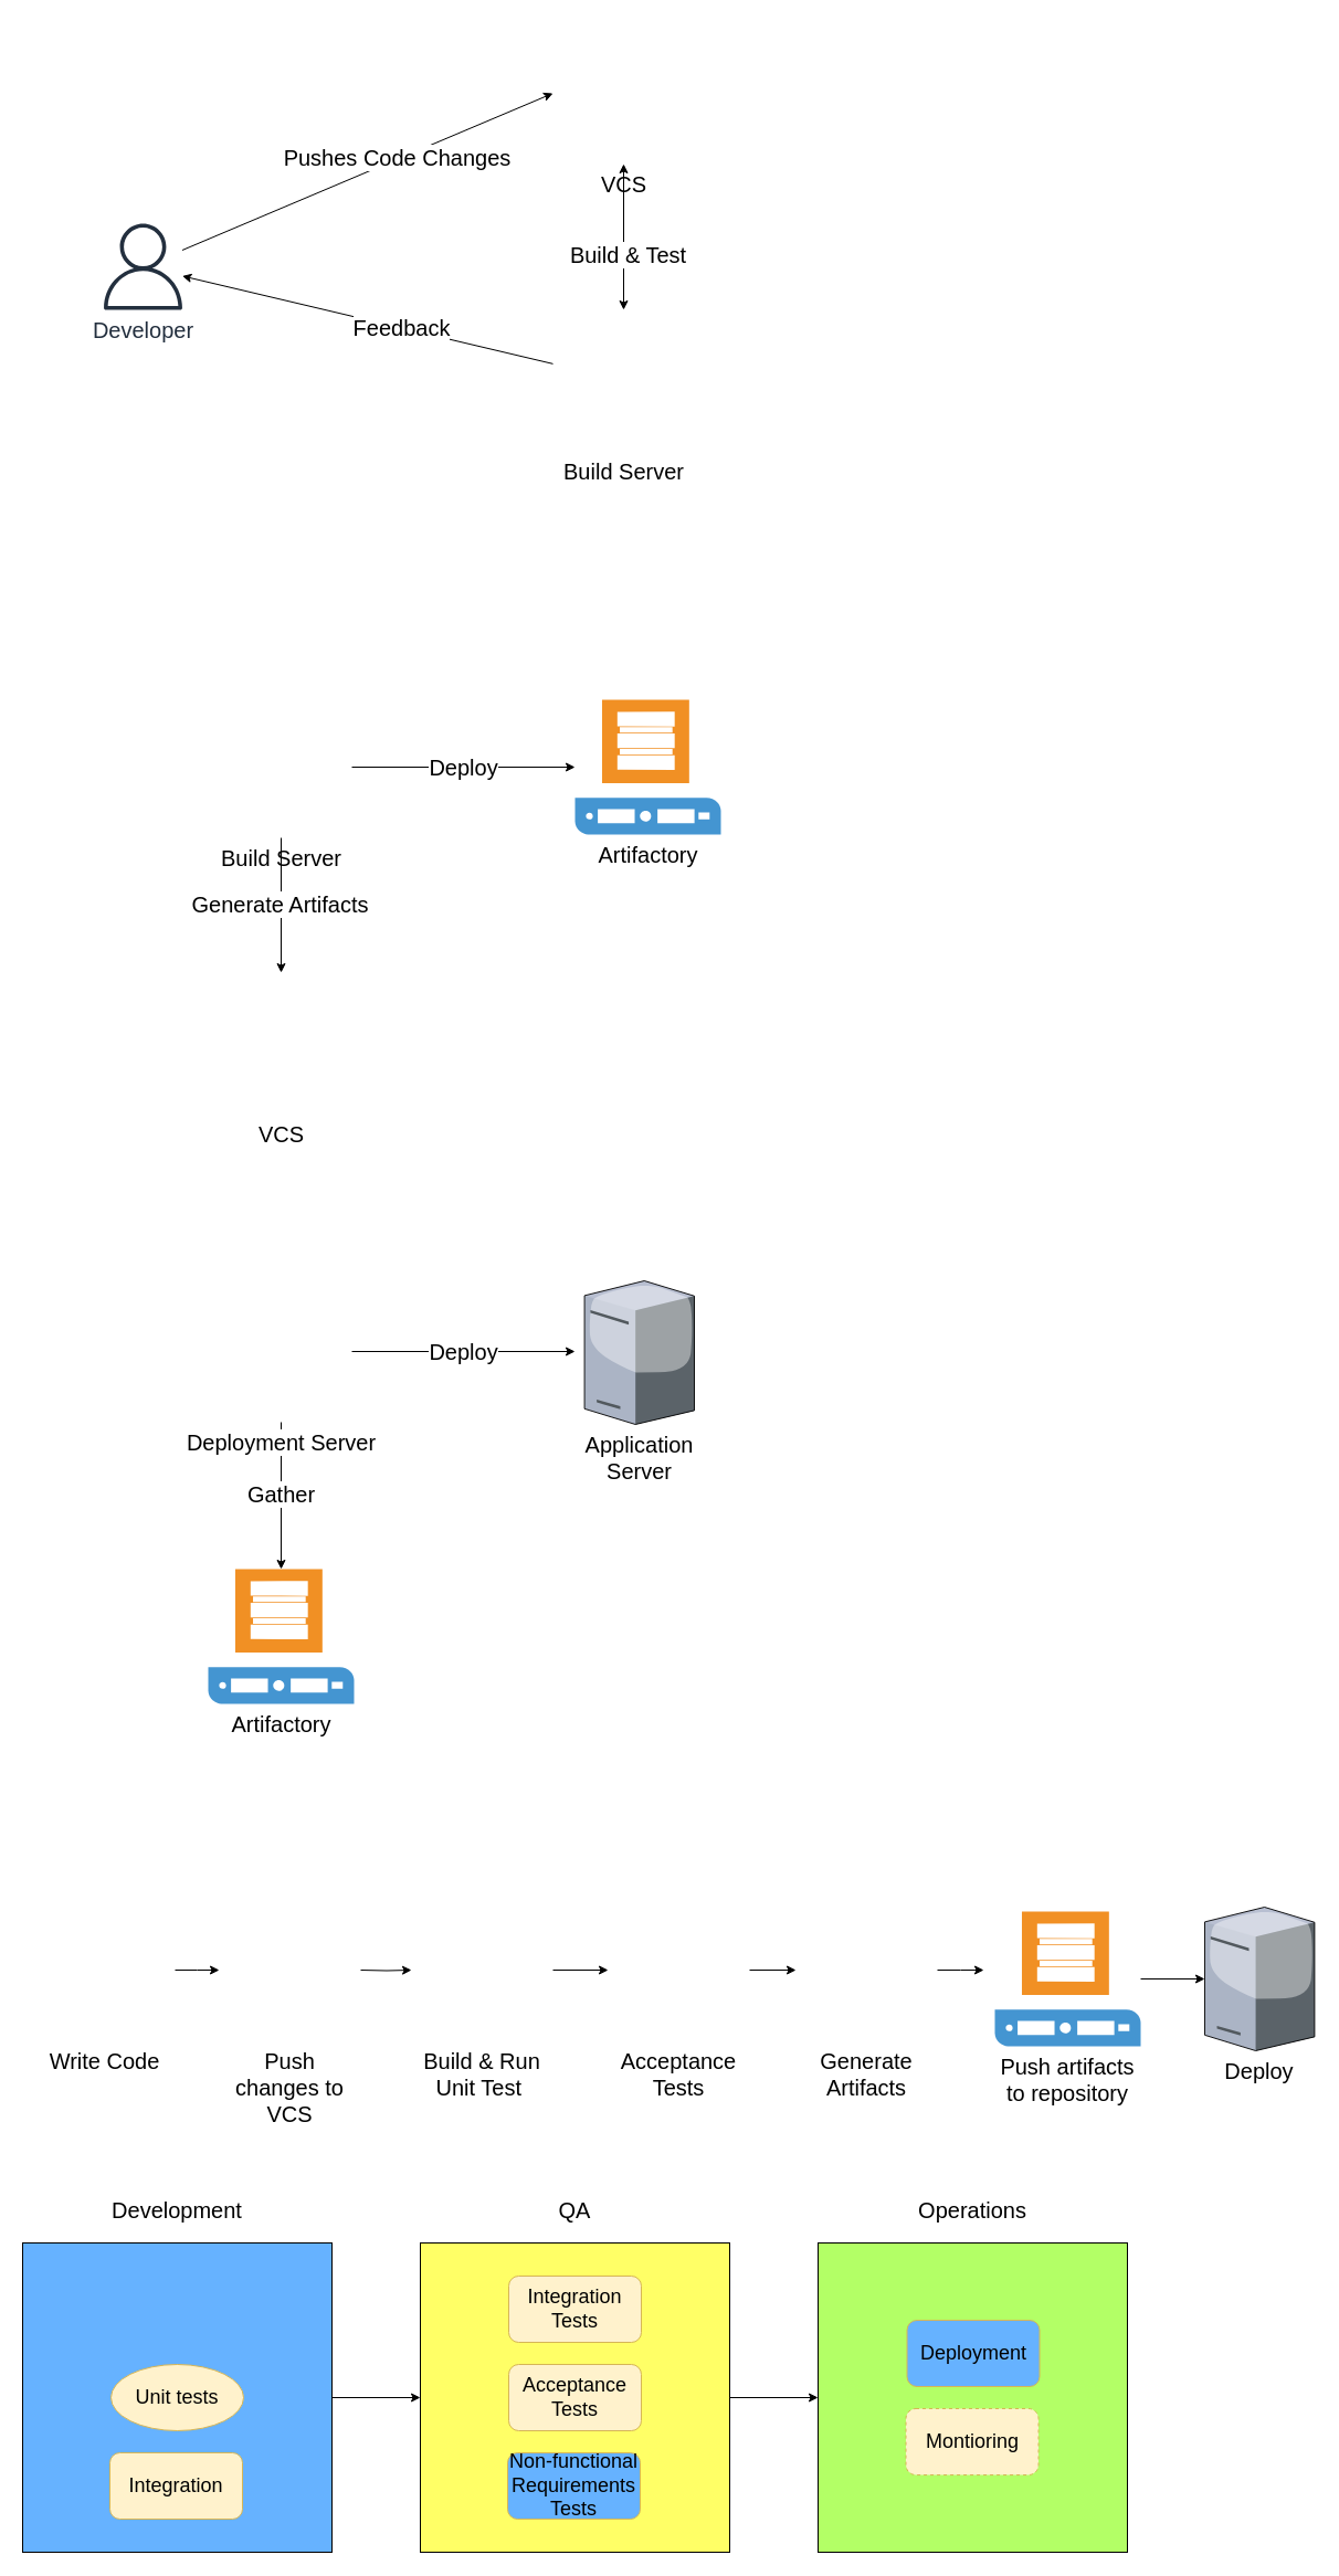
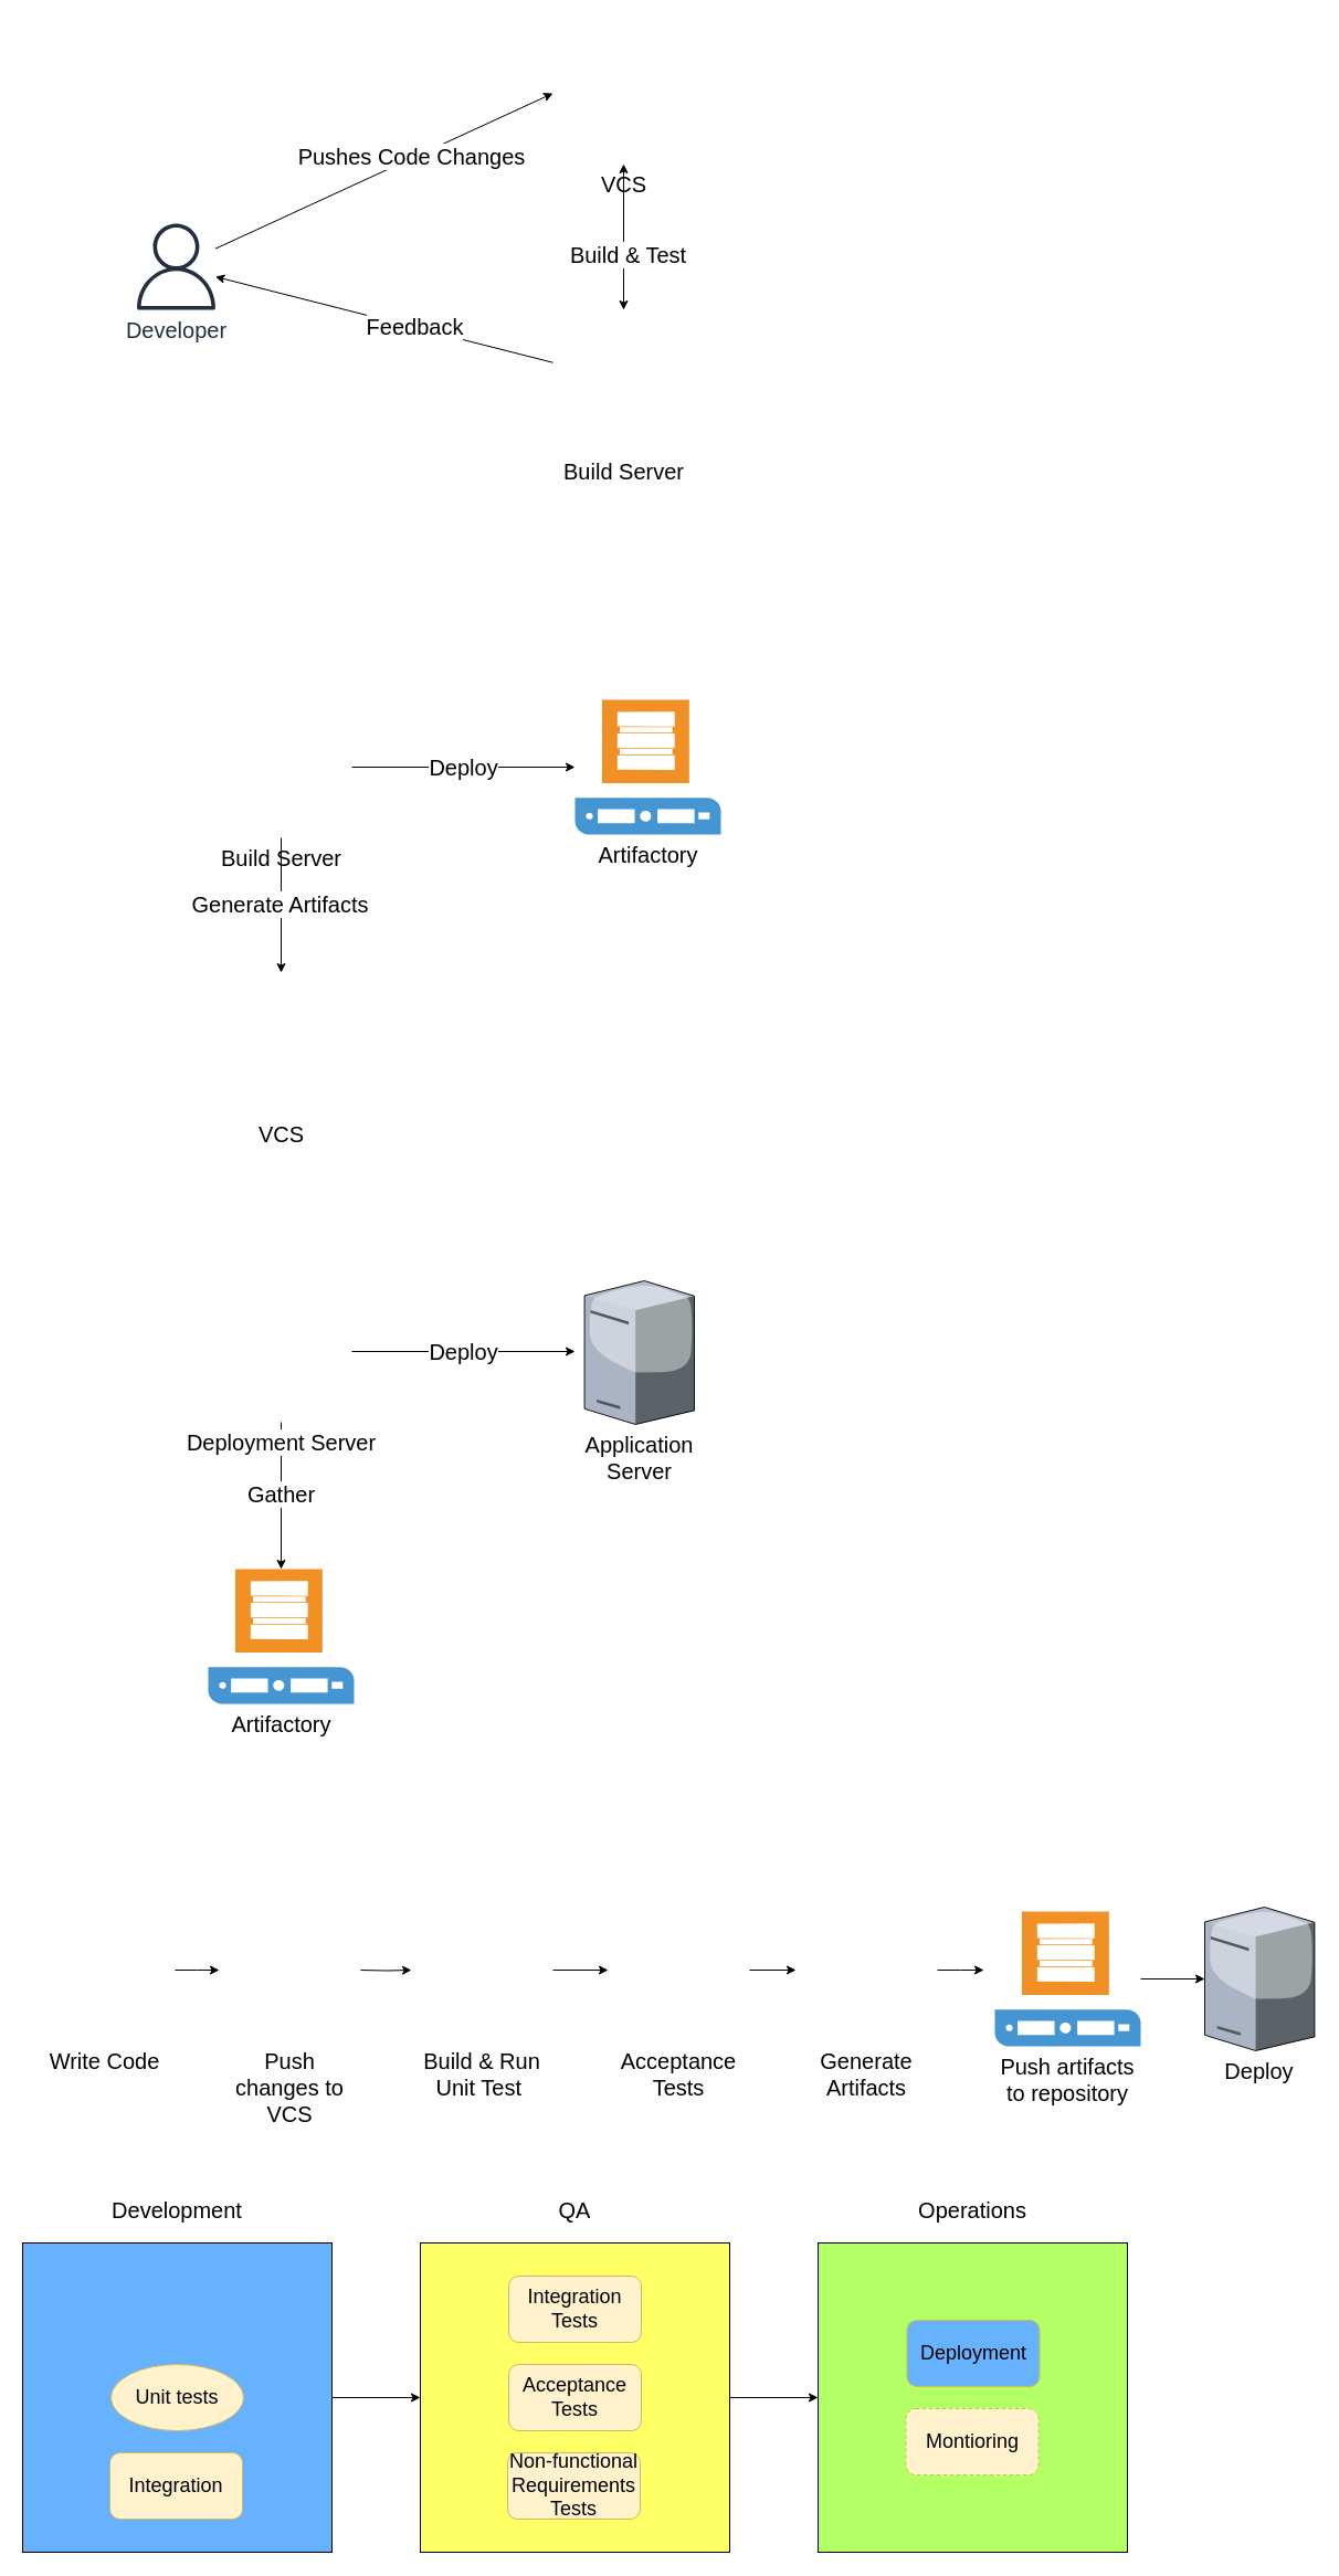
  <mxCell id="0" />
  <mxCell id="1" parent="0" />
  <mxCell id="2" value="VCS" style="shape=image;html=1;verticalAlign=top;verticalLabelPosition=bottom;labelBackgroundColor=#ffffff;imageAspect=0;aspect=fixed;image=https://cdn4.iconfinder.com/data/icons/social-media-logos-6/512/71-github-128.png;fontSize=20;" vertex="1" parent="1"><mxGeometry x="500" y="20" width="128" height="128" as="geometry" /></mxCell>
  <mxCell id="3" value="&lt;font style=&quot;font-size: 20px&quot;&gt;Build Server&lt;/font&gt;" style="shape=image;html=1;verticalAlign=top;verticalLabelPosition=bottom;labelBackgroundColor=#ffffff;imageAspect=0;aspect=fixed;image=https://cdn4.iconfinder.com/data/icons/logos-brands-5/24/jenkins-128.png" vertex="1" parent="1"><mxGeometry x="500" y="280" width="128" height="128" as="geometry" /></mxCell>
- <mxCell id="4" value="Developer" style="outlineConnect=0;fontColor=#232F3E;gradientColor=none;fillColor=#232F3E;strokeColor=none;dashed=0;verticalLabelPosition=bottom;verticalAlign=top;align=center;html=1;fontSize=20;fontStyle=0;aspect=fixed;pointerEvents=1;shape=mxgraph.aws4.user;" vertex="1" parent="1"><mxGeometry x="90" y="202" width="78" height="78" as="geometry" /></mxCell>
+ <mxCell id="4" value="Developer" style="outlineConnect=0;fontColor=#232F3E;gradientColor=none;fillColor=#232F3E;strokeColor=none;dashed=0;verticalLabelPosition=bottom;verticalAlign=top;align=center;html=1;fontSize=20;fontStyle=0;aspect=fixed;pointerEvents=1;shape=mxgraph.aws4.user;" vertex="1" parent="1"><mxGeometry x="120" y="202" width="78" height="78" as="geometry" /></mxCell>
  <mxCell id="5" value="" style="endArrow=classic;html=1;fontSize=20;entryX=0;entryY=0.5;entryDx=0;entryDy=0;" edge="1" parent="1" source="4" target="2"><mxGeometry width="50" height="50" relative="1" as="geometry"><mxPoint x="220" y="190" as="sourcePoint" /><mxPoint x="270" y="140" as="targetPoint" /></mxGeometry></mxCell>
  <mxCell id="6" value="Pushes Code Changes" style="edgeLabel;html=1;align=center;verticalAlign=middle;resizable=0;points=[];fontSize=20;labelBorderColor=none;" vertex="1" connectable="0" parent="5"><mxGeometry x="0.164" y="2" relative="1" as="geometry"><mxPoint as="offset" /></mxGeometry></mxCell>
  <mxCell id="7" value="" style="endArrow=classic;startArrow=classic;html=1;fontSize=20;exitX=0.5;exitY=0;exitDx=0;exitDy=0;" edge="1" parent="1" source="3" target="2"><mxGeometry width="50" height="50" relative="1" as="geometry"><mxPoint x="570" y="230" as="sourcePoint" /><mxPoint x="590" y="160" as="targetPoint" /></mxGeometry></mxCell>
  <mxCell id="8" value="Build &amp;amp; Test" style="edgeLabel;html=1;align=center;verticalAlign=middle;resizable=0;points=[];fontSize=20;" vertex="1" connectable="0" parent="7"><mxGeometry x="-0.227" y="-3" relative="1" as="geometry"><mxPoint as="offset" /></mxGeometry></mxCell>
  <mxCell id="9" value="" style="endArrow=classic;html=1;fontSize=20;" edge="1" parent="1" source="3" target="4"><mxGeometry width="50" height="50" relative="1" as="geometry"><mxPoint x="300" y="420" as="sourcePoint" /><mxPoint x="280" y="330" as="targetPoint" /></mxGeometry></mxCell>
  <mxCell id="10" value="Feedback" style="edgeLabel;html=1;align=center;verticalAlign=middle;resizable=0;points=[];fontSize=20;" vertex="1" connectable="0" parent="9"><mxGeometry x="-0.177" y="-1" relative="1" as="geometry"><mxPoint as="offset" /></mxGeometry></mxCell>
  <mxCell id="11" value="VCS" style="shape=image;html=1;verticalAlign=top;verticalLabelPosition=bottom;labelBackgroundColor=#ffffff;imageAspect=0;aspect=fixed;image=https://cdn4.iconfinder.com/data/icons/social-media-logos-6/512/71-github-128.png;fontSize=20;" vertex="1" parent="1"><mxGeometry x="190" y="880" width="128" height="128" as="geometry" /></mxCell>
  <mxCell id="12" value="&lt;font style=&quot;font-size: 20px&quot;&gt;Build Server&lt;/font&gt;" style="shape=image;html=1;verticalAlign=top;verticalLabelPosition=bottom;labelBackgroundColor=#ffffff;imageAspect=0;aspect=fixed;image=https://cdn4.iconfinder.com/data/icons/logos-brands-5/24/jenkins-128.png" vertex="1" parent="1"><mxGeometry x="190" y="630" width="128" height="128" as="geometry" /></mxCell>
  <mxCell id="13" value="Artifactory&lt;br&gt;" style="shadow=0;dashed=0;html=1;strokeColor=none;fillColor=#4495D1;labelPosition=center;verticalLabelPosition=bottom;verticalAlign=top;align=center;outlineConnect=0;shape=mxgraph.veeam.repository_server;fontSize=20;" vertex="1" parent="1"><mxGeometry x="520" y="633" width="132" height="122" as="geometry" /></mxCell>
  <mxCell id="14" value="Deploy" style="endArrow=classic;html=1;fontSize=20;exitX=1;exitY=0.5;exitDx=0;exitDy=0;" edge="1" parent="1" source="12" target="13"><mxGeometry width="50" height="50" relative="1" as="geometry"><mxPoint x="310" y="720" as="sourcePoint" /><mxPoint x="360" y="670" as="targetPoint" /></mxGeometry></mxCell>
  <mxCell id="15" value="" style="endArrow=classic;html=1;fontSize=20;exitX=0.5;exitY=1;exitDx=0;exitDy=0;" edge="1" parent="1" source="12" target="11"><mxGeometry width="50" height="50" relative="1" as="geometry"><mxPoint x="230" y="890" as="sourcePoint" /><mxPoint x="280" y="840" as="targetPoint" /></mxGeometry></mxCell>
  <mxCell id="16" value="Generate Artifacts" style="edgeLabel;html=1;align=center;verticalAlign=middle;resizable=0;points=[];fontSize=20;" vertex="1" connectable="0" parent="15"><mxGeometry x="-0.033" y="-2" relative="1" as="geometry"><mxPoint as="offset" /></mxGeometry></mxCell>
  <mxCell id="17" value="" style="edgeStyle=orthogonalEdgeStyle;rounded=0;orthogonalLoop=1;jettySize=auto;html=1;fontSize=20;" edge="1" parent="1" source="19" target="21"><mxGeometry relative="1" as="geometry" /></mxCell>
  <mxCell id="18" value="Gather" style="edgeLabel;html=1;align=center;verticalAlign=middle;resizable=0;points=[];fontSize=20;" vertex="1" connectable="0" parent="17"><mxGeometry x="-0.033" y="-1" relative="1" as="geometry"><mxPoint as="offset" /></mxGeometry></mxCell>
  <mxCell id="19" value="&lt;font style=&quot;font-size: 20px&quot;&gt;Deployment Server&lt;/font&gt;" style="shape=image;html=1;verticalAlign=top;verticalLabelPosition=bottom;labelBackgroundColor=#ffffff;imageAspect=0;aspect=fixed;image=https://cdn4.iconfinder.com/data/icons/logos-brands-5/24/jenkins-128.png" vertex="1" parent="1"><mxGeometry x="190" y="1159" width="128" height="128" as="geometry" /></mxCell>
  <mxCell id="20" value="Deploy" style="endArrow=classic;html=1;fontSize=20;exitX=1;exitY=0.5;exitDx=0;exitDy=0;" edge="1" parent="1" source="19"><mxGeometry width="50" height="50" relative="1" as="geometry"><mxPoint x="310" y="1249" as="sourcePoint" /><mxPoint x="520" y="1223" as="targetPoint" /></mxGeometry></mxCell>
  <mxCell id="21" value="Artifactory&lt;br&gt;" style="shadow=0;dashed=0;html=1;strokeColor=none;fillColor=#4495D1;labelPosition=center;verticalLabelPosition=bottom;verticalAlign=top;align=center;outlineConnect=0;shape=mxgraph.veeam.repository_server;fontSize=20;" vertex="1" parent="1"><mxGeometry x="188" y="1420" width="132" height="122" as="geometry" /></mxCell>
  <mxCell id="22" value="Application Server" style="verticalLabelPosition=bottom;aspect=fixed;html=1;verticalAlign=top;strokeColor=none;align=center;outlineConnect=0;shape=mxgraph.citrix.tower_server;fontSize=20;whiteSpace=wrap;" vertex="1" parent="1"><mxGeometry x="528.59" y="1159" width="99.41" height="130" as="geometry" /></mxCell>
  <mxCell id="23" value="" style="edgeStyle=orthogonalEdgeStyle;rounded=0;orthogonalLoop=1;jettySize=auto;html=1;fontSize=20;" edge="1" parent="1" source="24"><mxGeometry relative="1" as="geometry"><mxPoint x="198" y="1783" as="targetPoint" /></mxGeometry></mxCell>
  <mxCell id="24" value="Write Code" style="shape=image;html=1;verticalAlign=top;verticalLabelPosition=bottom;labelBackgroundColor=#ffffff;imageAspect=0;aspect=fixed;image=https://cdn1.iconfinder.com/data/icons/essentials-pack/96/code_coding_html_css_programming-128.png;fontSize=20;" vertex="1" parent="1"><mxGeometry x="30" y="1719" width="128" height="128" as="geometry" /></mxCell>
  <mxCell id="25" value="" style="edgeStyle=orthogonalEdgeStyle;rounded=0;orthogonalLoop=1;jettySize=auto;html=1;fontSize=20;" edge="1" parent="1" source="26" target="32"><mxGeometry relative="1" as="geometry" /></mxCell>
  <mxCell id="26" value="Build &amp;amp; Run Unit Test&amp;nbsp;" style="shape=image;html=1;verticalAlign=top;verticalLabelPosition=bottom;labelBackgroundColor=#ffffff;imageAspect=0;aspect=fixed;image=https://cdn3.iconfinder.com/data/icons/flat-office-icons-1/140/Artboard_1-10-128.png;fontSize=20;whiteSpace=wrap;" vertex="1" parent="1"><mxGeometry x="372" y="1719" width="128" height="128" as="geometry" /></mxCell>
  <mxCell id="27" value="" style="edgeStyle=orthogonalEdgeStyle;rounded=0;orthogonalLoop=1;jettySize=auto;html=1;fontSize=20;" edge="1" parent="1" target="26"><mxGeometry relative="1" as="geometry"><mxPoint x="326" y="1783" as="sourcePoint" /></mxGeometry></mxCell>
  <mxCell id="28" value="" style="edgeStyle=orthogonalEdgeStyle;rounded=0;orthogonalLoop=1;jettySize=auto;html=1;fontSize=20;" edge="1" parent="1" source="29"><mxGeometry relative="1" as="geometry"><mxPoint x="890" y="1783" as="targetPoint" /></mxGeometry></mxCell>
  <mxCell id="29" value="&lt;font style=&quot;font-size: 20px&quot;&gt;Generate Artifacts&lt;/font&gt;" style="shape=image;html=1;verticalAlign=top;verticalLabelPosition=bottom;labelBackgroundColor=#ffffff;imageAspect=0;aspect=fixed;image=https://cdn4.iconfinder.com/data/icons/logos-brands-5/24/jenkins-128.png;whiteSpace=wrap;" vertex="1" parent="1"><mxGeometry x="720" y="1719" width="128" height="128" as="geometry" /></mxCell>
  <mxCell id="30" value="Push changes to VCS" style="shape=image;html=1;verticalAlign=top;verticalLabelPosition=bottom;labelBackgroundColor=#ffffff;imageAspect=0;aspect=fixed;image=https://cdn4.iconfinder.com/data/icons/social-media-logos-6/512/71-github-128.png;fontSize=20;whiteSpace=wrap;" vertex="1" parent="1"><mxGeometry x="198" y="1719" width="128" height="128" as="geometry" /></mxCell>
  <mxCell id="31" value="" style="edgeStyle=orthogonalEdgeStyle;rounded=0;orthogonalLoop=1;jettySize=auto;html=1;fontSize=20;" edge="1" parent="1" source="32" target="29"><mxGeometry relative="1" as="geometry" /></mxCell>
  <mxCell id="32" value="Acceptance Tests" style="shape=image;html=1;verticalAlign=top;verticalLabelPosition=bottom;labelBackgroundColor=#ffffff;imageAspect=0;aspect=fixed;image=https://cdn3.iconfinder.com/data/icons/flat-office-icons-1/140/Artboard_1-10-128.png;fontSize=20;whiteSpace=wrap;" vertex="1" parent="1"><mxGeometry x="550" y="1719" width="128" height="128" as="geometry" /></mxCell>
  <mxCell id="33" value="Push artifacts to repository" style="shadow=0;dashed=0;html=1;strokeColor=none;fillColor=#4495D1;labelPosition=center;verticalLabelPosition=bottom;verticalAlign=top;align=center;outlineConnect=0;shape=mxgraph.veeam.repository_server;fontSize=20;whiteSpace=wrap;" vertex="1" parent="1"><mxGeometry x="900" y="1730" width="132" height="122" as="geometry" /></mxCell>
  <mxCell id="34" value="Deploy" style="verticalLabelPosition=bottom;aspect=fixed;html=1;verticalAlign=top;strokeColor=none;align=center;outlineConnect=0;shape=mxgraph.citrix.tower_server;fontSize=20;whiteSpace=wrap;" vertex="1" parent="1"><mxGeometry x="1090" y="1726" width="99.41" height="130" as="geometry" /></mxCell>
  <mxCell id="35" value="" style="endArrow=classic;html=1;fontSize=20;" edge="1" parent="1" source="33" target="34"><mxGeometry width="50" height="50" relative="1" as="geometry"><mxPoint x="1040" y="1784" as="sourcePoint" /><mxPoint x="1090" y="1750" as="targetPoint" /></mxGeometry></mxCell>
  <mxCell id="36" value="" style="edgeStyle=orthogonalEdgeStyle;rounded=0;orthogonalLoop=1;jettySize=auto;html=1;fontSize=18;" edge="1" parent="1" source="37" target="42"><mxGeometry relative="1" as="geometry" /></mxCell>
  <mxCell id="37" value="" style="whiteSpace=wrap;html=1;aspect=fixed;fontSize=20;fillColor=#66B2FF;" vertex="1" parent="1"><mxGeometry x="20" y="2030" width="280" height="280" as="geometry" /></mxCell>
  <mxCell id="38" value="Development" style="text;html=1;strokeColor=none;fillColor=none;align=center;verticalAlign=middle;whiteSpace=wrap;rounded=0;fontSize=20;" vertex="1" parent="1"><mxGeometry x="140" y="1990" width="40" height="20" as="geometry" /></mxCell>
  <mxCell id="39" value="Unit tests" style="ellipse;whiteSpace=wrap;html=1;fillColor=#fff2cc;fontSize=18;strokeColor=#d6b656;" vertex="1" parent="1"><mxGeometry x="100" y="2140" width="120" height="60" as="geometry" /></mxCell>
  <mxCell id="40" value="Integration" style="rounded=1;whiteSpace=wrap;html=1;fillColor=#fff2cc;fontSize=18;strokeColor=#d6b656;" vertex="1" parent="1"><mxGeometry x="99" y="2220" width="120" height="60" as="geometry" /></mxCell>
  <mxCell id="41" value="" style="edgeStyle=orthogonalEdgeStyle;rounded=0;orthogonalLoop=1;jettySize=auto;html=1;fontSize=18;" edge="1" parent="1" source="42" target="47"><mxGeometry relative="1" as="geometry" /></mxCell>
  <mxCell id="42" value="" style="whiteSpace=wrap;html=1;aspect=fixed;fontSize=20;fillColor=#FFFF66;" vertex="1" parent="1"><mxGeometry x="380" y="2030" width="280" height="280" as="geometry" /></mxCell>
  <mxCell id="43" value="QA" style="text;html=1;strokeColor=none;fillColor=none;align=center;verticalAlign=middle;whiteSpace=wrap;rounded=0;fontSize=20;" vertex="1" parent="1"><mxGeometry x="500" y="1990" width="40" height="20" as="geometry" /></mxCell>
  <mxCell id="44" value="Integration Tests" style="rounded=1;whiteSpace=wrap;html=1;fillColor=#fff2cc;fontSize=18;strokeColor=#d6b656;" vertex="1" parent="1"><mxGeometry x="460" y="2060" width="120" height="60" as="geometry" /></mxCell>
  <mxCell id="45" value="Acceptance Tests" style="rounded=1;whiteSpace=wrap;html=1;fillColor=#fff2cc;fontSize=18;strokeColor=#d6b656;" vertex="1" parent="1"><mxGeometry x="460" y="2140" width="120" height="60" as="geometry" /></mxCell>
- <mxCell id="46" value="Non-functional Requirements Tests" style="rounded=1;whiteSpace=wrap;html=1;fillColor=#66b2ff;fontSize=18;strokeColor=#d6b656;" vertex="1" parent="1"><mxGeometry x="459" y="2220" width="120" height="60" as="geometry" /></mxCell>
+ <mxCell id="46" value="Non-functional Requirements Tests" style="rounded=1;whiteSpace=wrap;html=1;fillColor=#fff2cc;fontSize=18;strokeColor=#d6b656;" vertex="1" parent="1"><mxGeometry x="459" y="2220" width="120" height="60" as="geometry" /></mxCell>
  <mxCell id="47" value="" style="whiteSpace=wrap;html=1;aspect=fixed;fontSize=20;fillColor=#B3FF66;" vertex="1" parent="1"><mxGeometry x="740" y="2030" width="280" height="280" as="geometry" /></mxCell>
  <mxCell id="48" value="Operations" style="text;html=1;strokeColor=none;fillColor=none;align=center;verticalAlign=middle;whiteSpace=wrap;rounded=0;fontSize=20;" vertex="1" parent="1"><mxGeometry x="860" y="1990" width="40" height="20" as="geometry" /></mxCell>
  <mxCell id="49" value="Deployment" style="rounded=1;whiteSpace=wrap;html=1;fillColor=#66b2ff;fontSize=18;strokeColor=#d6b656;" vertex="1" parent="1"><mxGeometry x="820.5" y="2100" width="120" height="60" as="geometry" /></mxCell>
  <mxCell id="50" value="Montioring" style="rounded=1;whiteSpace=wrap;html=1;fillColor=#fff2cc;fontSize=18;strokeColor=#d6b656;dashed=1;" vertex="1" parent="1"><mxGeometry x="819.5" y="2180" width="120" height="60" as="geometry" /></mxCell>
